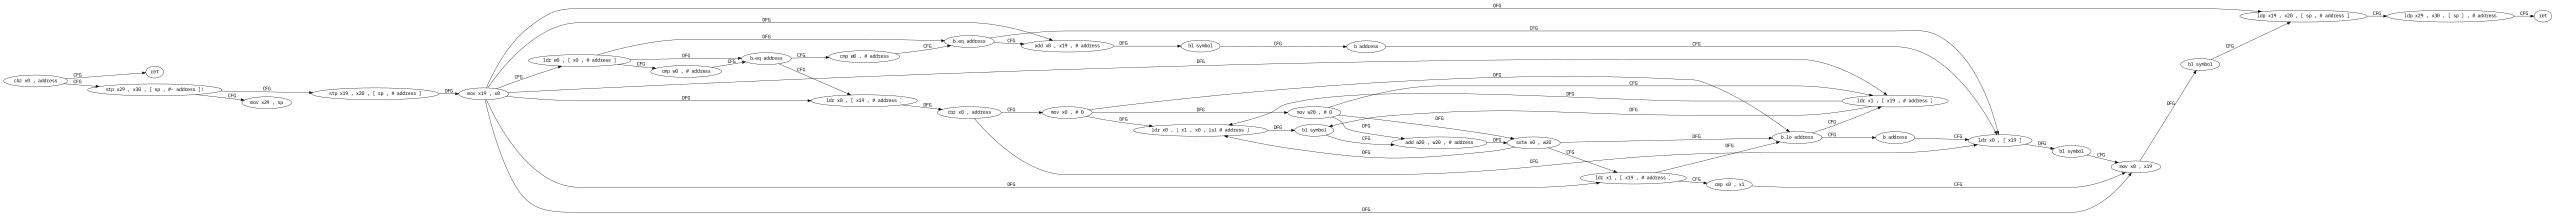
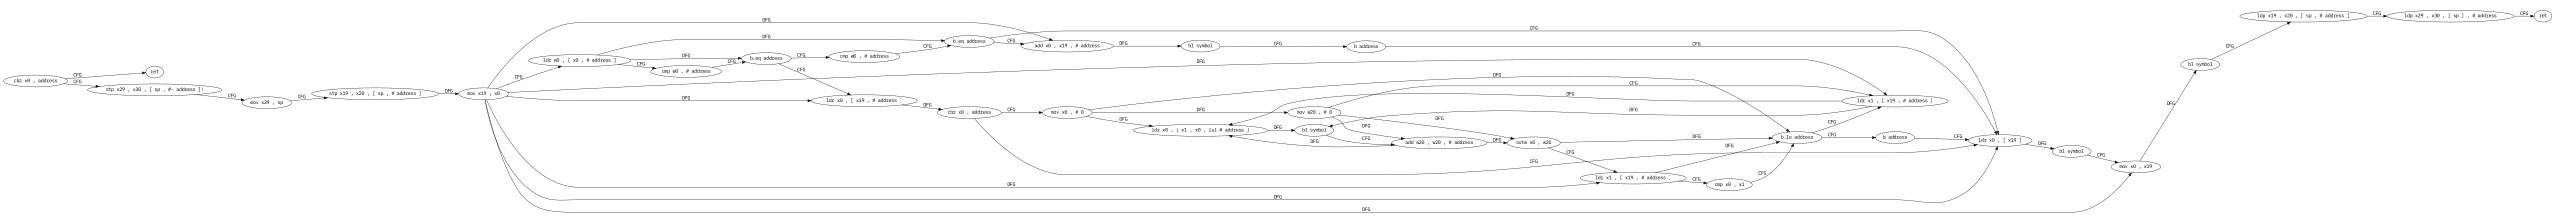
  digraph {
    fontname="IBM Plex Mono"
    rankdir=LR
    node [fontname="IBM Plex Mono"]
    edge [fontname="IBM Plex Mono"]
    n1 [label="cbz x0 , address"]
    n2 [label=ret]
    n3 [label="stp x29 , x30 , [ sp , #- address ]!"]
    n4 [label="mov x29 , sp"]
    n5 [label="stp x19 , x20 , [ sp , # address ]"]
    n6 [label="mov x19 , x0"]
    n7 [label="ldr w0 , [ x0 , # address ]"]
    n8 [label="ldr x0 , [ x19 , # address ]"]
    n9 [label="ldr x0 , [ x19 ]"]
    n10 [label="add x0 , x19 , # address"]
    n11 [label="mov x0 , x19"]
    n12 [label="ldr x1 , [ x19 , # address ]"]
    n13 [label="ldr x1 , [ x19 , # address ]"]
    n14 [label="cmp w0 , # address"]
    n15 [label="b.eq address"]
    n16 [label="b.eq address"]
    n17 [label="cbz x0 , address"]
    n18 [label="bl symbol"]
    n19 [label="bl symbol"]
    n20 [label="bl symbol"]
    n21 [label="ldr x0 , [ x1 , x0 , lsl # address ]"]
    n22 [label="bl symbol"]
    n23 [label="b.lo address"]
    n24 [label="cmp x0 , x1"]
    n25 [label="cmp w0 , # address"]
    n26 [label="mov x0 , # 0"]
    n27 [label="mov w20 , # 0"]
    n28 [label="add w20 , w20 , # address"]
    n29 [label="sxtw x0 , w20"]
    n30 [label="b address"]
    n31 [label="b address"]
    n32 [label="ldp x19 , x20 , [ sp , # address ]"]
    n33 [label="ldp x29 , x30 , [ sp ] , # address"]
    n34 [label=ret]
    n1 -> n2 [label=CFG]
    n1 -> n3 [label=CFG]
    n3 -> n4 [label=CFG]
-   n3 -> n5 [label=CFG]
+   n4 -> n5 [label=CFG]
    n5 -> n6 [label=DFG]
    n6 -> n7 [label=CFG]
    n6 -> n8 [label=DFG]
-   n6 -> n32 [label=DFG]
+   n6 -> n9 [label=DFG]
    n6 -> n10 [label=DFG]
    n6 -> n11 [label=DFG]
    n6 -> n12 [label=DFG]
    n6 -> n13 [label=DFG]
    n7 -> n14 [label=CFG]
    n7 -> n15 [label=DFG]
    n7 -> n16 [label=DFG]
    n8 -> n17 [label=DFG]
    n9 -> n18 [label=DFG]
    n10 -> n19 [label=DFG]
    n11 -> n20 [label=DFG]
    n12 -> n21 [label=DFG]
    n12 -> n22 [label=DFG]
    n13 -> n23 [label=DFG]
    n13 -> n24 [label=CFG]
    n14 -> n15 [label=CFG]
    n15 -> n8 [label=CFG]
    n15 -> n25 [label=CFG]
    n16 -> n9 [label=CFG]
    n16 -> n10 [label=CFG]
    n17 -> n9 [label=CFG]
    n17 -> n26 [label=CFG]
    n18 -> n11 [label=CFG]
    n19 -> n31 [label=CFG]
    n20 -> n32 [label=CFG]
    n21 -> n22 [label=DFG]
    n22 -> n28 [label=CFG]
    n23 -> n12 [label=CFG]
    n23 -> n30 [label=CFG]
-   n24 -> n11 [label=CFG]
+   n24 -> n23 [label=CFG]
    n25 -> n16 [label=CFG]
    n26 -> n21 [label=DFG]
    n26 -> n23 [label=DFG]
    n26 -> n27 [label=DFG]
    n27 -> n12 [label=CFG]
    n27 -> n28 [label=DFG]
    n27 -> n29 [label=DFG]
    n28 -> n29 [label=DFG]
    n29 -> n13 [label=CFG]
-   n29 -> n21 [label=DFG]
+   n28 -> n21 [label=DFG]
    n29 -> n23 [label=DFG]
    n30 -> n9 [label=CFG]
    n31 -> n9 [label=CFG]
    n32 -> n33 [label=CFG]
    n33 -> n34 [label=CFG]
  }
